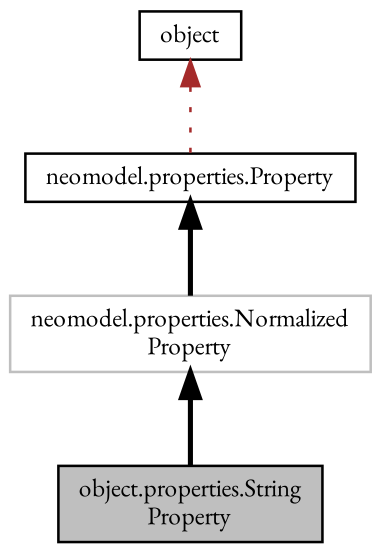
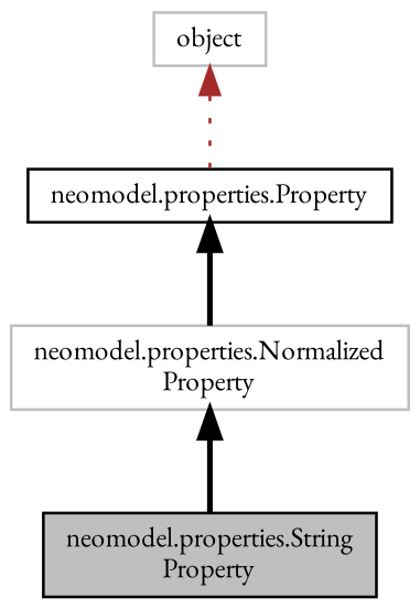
  digraph {
    fontname="EB Garamond"
    node [color=black fillcolor=white fontname="EB Garamond" fontsize=10 shape=record style=filled]
    edge [color=black dir=back fontname="EB Garamond" fontsize=10 labelfontname=Helvetica labelfontsize=10 style=bold]
-   n1 [fillcolor=grey75 fontcolor=black height=0.2 label="object.properties.String\lProperty" width=0.4]
+   n1 [fillcolor=grey75 fontcolor=black height=0.2 label="neomodel.properties.String\lProperty" width=0.4]
    n2 [color=grey75 height=0.2 label="neomodel.properties.Normalized\lProperty" width=0.4]
    n3 [height=0.2 label="neomodel.properties.Property" width=0.4]
-   n4 [height=0.2 label=object width=0.4]
+   n4 [color=grey75 height=0.2 label=object width=0.4]
    n2 -> n1
    n3 -> n2
    n4 -> n3 [color=brown style=dotted]
  }
